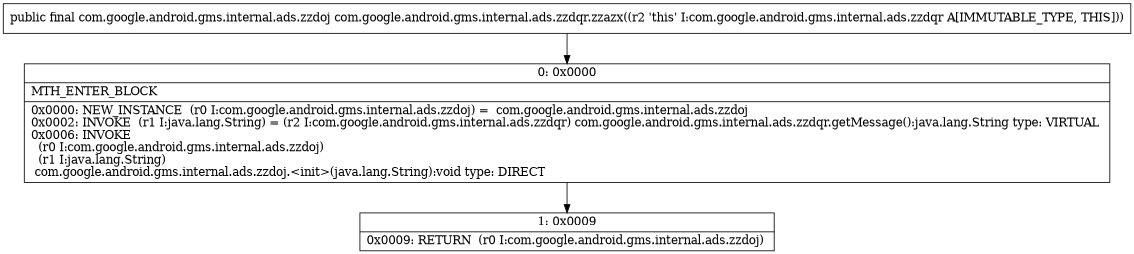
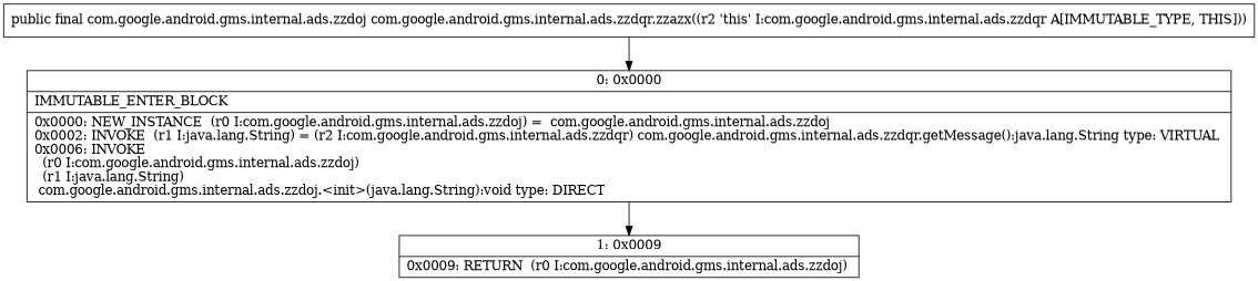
  digraph {
    node [shape=record]
-   n1 [label="{0\:\ 0x0000|MTH_ENTER_BLOCK\l|0x0000: NEW_INSTANCE  (r0 I:com.google.android.gms.internal.ads.zzdoj) =  com.google.android.gms.internal.ads.zzdoj \l0x0002: INVOKE  (r1 I:java.lang.String) = (r2 I:com.google.android.gms.internal.ads.zzdqr) com.google.android.gms.internal.ads.zzdqr.getMessage():java.lang.String type: VIRTUAL \l0x0006: INVOKE  \l  (r0 I:com.google.android.gms.internal.ads.zzdoj)\l  (r1 I:java.lang.String)\l com.google.android.gms.internal.ads.zzdoj.\<init\>(java.lang.String):void type: DIRECT \l}"]
+   n1 [label="{0\:\ 0x0000|IMMUTABLE_ENTER_BLOCK\l|0x0000: NEW_INSTANCE  (r0 I:com.google.android.gms.internal.ads.zzdoj) =  com.google.android.gms.internal.ads.zzdoj \l0x0002: INVOKE  (r1 I:java.lang.String) = (r2 I:com.google.android.gms.internal.ads.zzdqr) com.google.android.gms.internal.ads.zzdqr.getMessage():java.lang.String type: VIRTUAL \l0x0006: INVOKE  \l  (r0 I:com.google.android.gms.internal.ads.zzdoj)\l  (r1 I:java.lang.String)\l com.google.android.gms.internal.ads.zzdoj.\<init\>(java.lang.String):void type: DIRECT \l}"]
    n2 [label="{1\:\ 0x0009|0x0009: RETURN  (r0 I:com.google.android.gms.internal.ads.zzdoj) \l}"]
    n3 [label="{public final com.google.android.gms.internal.ads.zzdoj com.google.android.gms.internal.ads.zzdqr.zzazx((r2 'this' I:com.google.android.gms.internal.ads.zzdqr A[IMMUTABLE_TYPE, THIS])) }"]
    n1 -> n2
    n3 -> n1
  }
